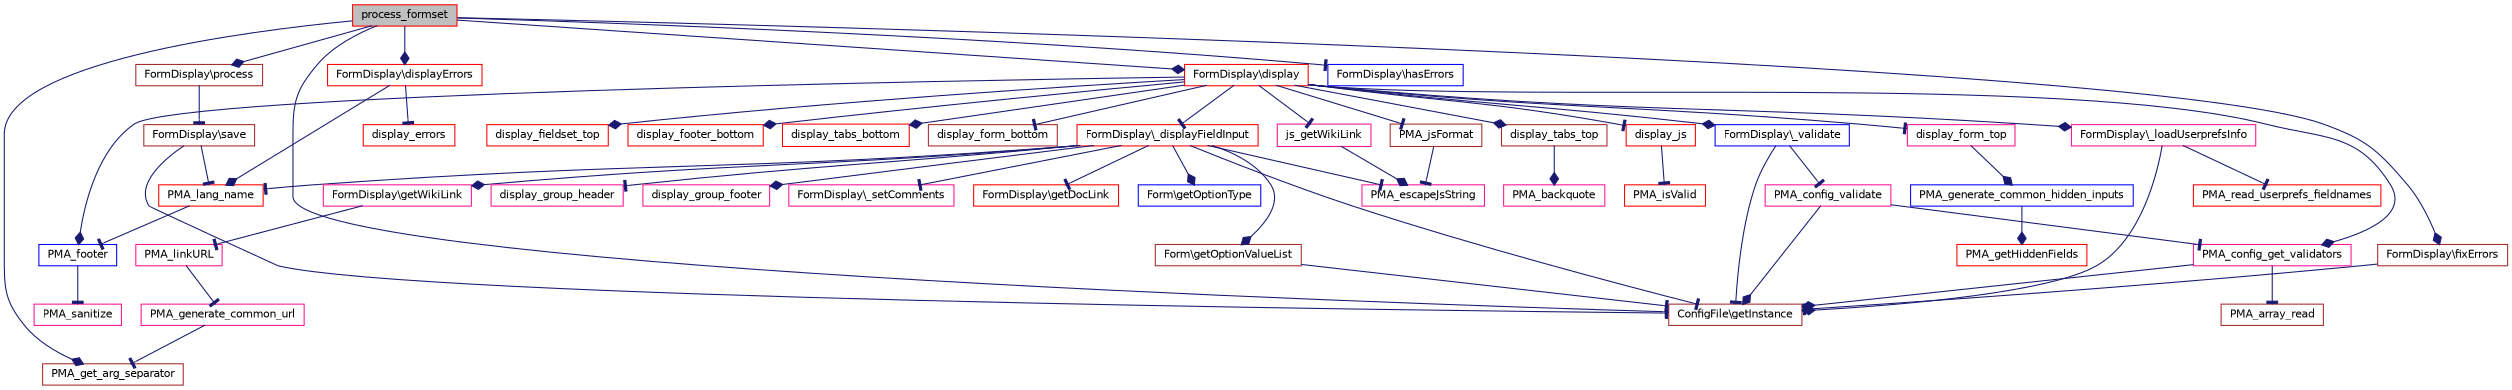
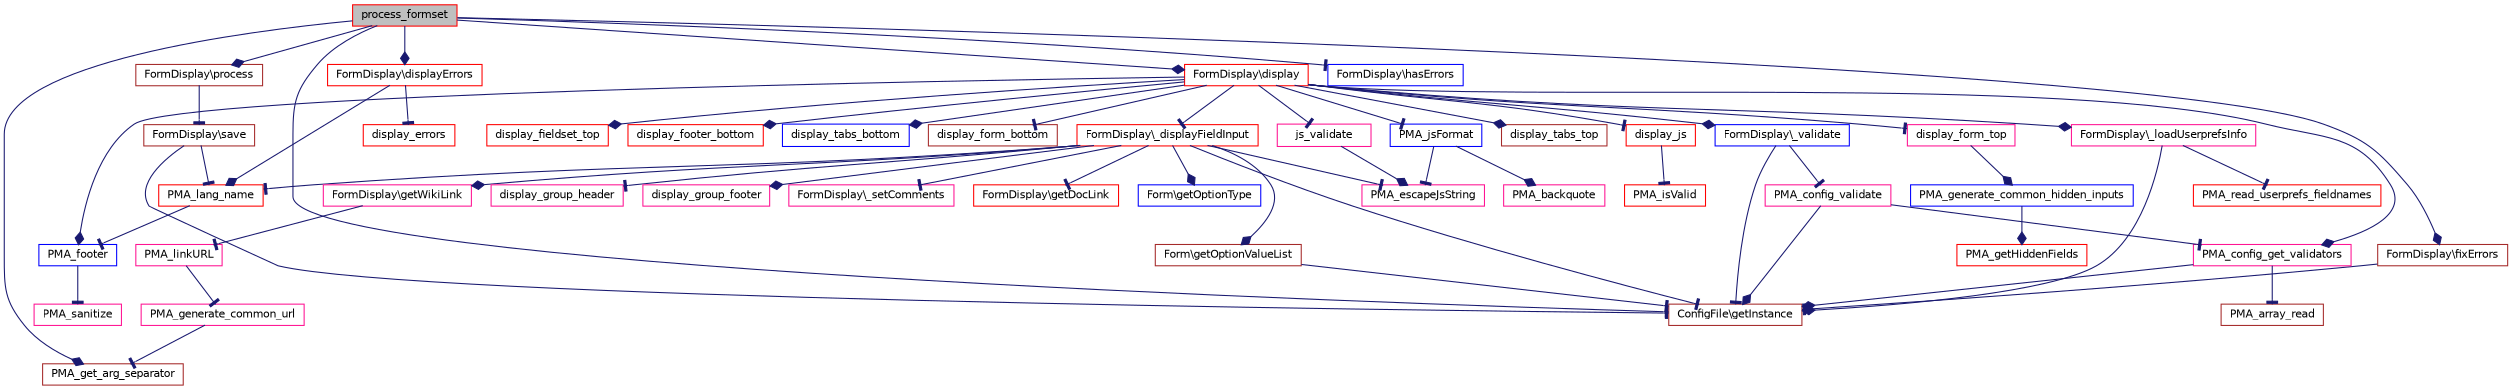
  digraph {
    rankdir=TB
    node [color=deeppink fillcolor=white fontname=Helvetica fontsize=10 shape=record style=filled]
    edge [arrowhead=tee color=midnightblue fontname=Helvetica fontsize=10 labelfontname=Helvetica labelfontsize=10 style=solid]
    n1 [color=red fillcolor=grey75 fontcolor=black height=0.2 label=process_formset width=0.4]
    n2 [color=brown height=0.2 label="FormDisplay\\fixErrors" width=0.4]
    n3 [color=brown height=0.2 label="ConfigFile\\getInstance" width=0.4]
    n4 [color=brown height=0.2 label="FormDisplay\\process" width=0.4]
    n5 [color=red height=0.2 label="FormDisplay\\display" width=0.4]
    n6 [color=brown height=0.2 label=PMA_get_arg_separator width=0.4]
    n7 [color=blue height=0.2 label="FormDisplay\\hasErrors" width=0.4]
    n8 [color=red height=0.2 label="FormDisplay\\displayErrors" width=0.4]
    n9 [color=brown height=0.2 label="FormDisplay\\save" width=0.4]
    n10 [color=blue height=0.2 label=PMA_footer width=0.4]
    n11 [height=0.2 label=PMA_config_get_validators width=0.4]
    n12 [height=0.2 label=display_form_top width=0.4]
    n13 [color=brown height=0.2 label=display_tabs_top width=0.4]
    n14 [color=blue height=0.2 label="FormDisplay\\_validate" width=0.4]
    n15 [height=0.2 label="FormDisplay\\_loadUserprefsInfo" width=0.4]
    n16 [color=red height=0.2 label=display_fieldset_top width=0.4]
    n17 [color=red height=0.2 label="FormDisplay\\_displayFieldInput" width=0.4]
-   n18 [height=0.2 label=js_getWikiLink width=0.4]
+   n18 [height=0.2 label=js_validate width=0.4]
    n19 [color=red height=0.2 label=display_footer_bottom width=0.4]
-   n20 [color=red height=0.2 label=display_tabs_bottom width=0.4]
+   n20 [color=blue height=0.2 label=display_tabs_bottom width=0.4]
    n21 [color=brown height=0.2 label=display_form_bottom width=0.4]
-   n22 [color=brown height=0.2 label=PMA_jsFormat width=0.4]
+   n22 [color=blue height=0.2 label=PMA_jsFormat width=0.4]
    n23 [color=red height=0.2 label=display_js width=0.4]
    n24 [color=red height=0.2 label=PMA_lang_name width=0.4]
    n25 [color=red height=0.2 label=display_errors width=0.4]
    n26 [height=0.2 label=PMA_sanitize width=0.4]
    n27 [color=brown height=0.2 label=PMA_array_read width=0.4]
    n28 [color=blue height=0.2 label=PMA_generate_common_hidden_inputs width=0.4]
    n29 [height=0.2 label=PMA_config_validate width=0.4]
    n30 [color=red height=0.2 label=PMA_read_userprefs_fieldnames width=0.4]
    n31 [color=red height=0.2 label="FormDisplay\\getDocLink" width=0.4]
    n32 [height=0.2 label="FormDisplay\\getWikiLink" width=0.4]
    n33 [color=blue height=0.2 label="Form\\getOptionType" width=0.4]
    n34 [color=brown height=0.2 label="Form\\getOptionValueList" width=0.4]
    n35 [height=0.2 label=display_group_header width=0.4]
    n36 [height=0.2 label=display_group_footer width=0.4]
    n37 [height=0.2 label="FormDisplay\\_setComments" width=0.4]
    n38 [height=0.2 label=PMA_escapeJsString width=0.4]
    n39 [height=0.2 label=PMA_backquote width=0.4]
    n40 [color=red height=0.2 label=PMA_isValid width=0.4]
    n41 [color=red height=0.2 label=PMA_getHiddenFields width=0.4]
    n42 [height=0.2 label=PMA_linkURL width=0.4]
    n43 [height=0.2 label=PMA_generate_common_url width=0.4]
    n1 -> n2 [arrowhead=diamond]
    n1 -> n3
    n1 -> n4 [arrowhead=diamond]
    n1 -> n5 [arrowhead=diamond]
    n1 -> n6 [arrowhead=diamond]
    n1 -> n7
    n1 -> n8 [arrowhead=diamond]
    n2 -> n3
    n4 -> n9
    n5 -> n10 [arrowhead=diamond]
    n5 -> n11 [arrowhead=diamond]
    n5 -> n12
    n5 -> n13 [arrowhead=diamond]
    n5 -> n14 [arrowhead=diamond]
    n5 -> n15 [arrowhead=diamond]
    n5 -> n16 [arrowhead=diamond]
    n5 -> n17
    n5 -> n18
    n5 -> n19 [arrowhead=diamond]
    n5 -> n20 [arrowhead=diamond]
    n5 -> n21
    n5 -> n22
    n5 -> n23
    n8 -> n24 [arrowhead=diamond]
    n8 -> n25
    n9 -> n3
    n9 -> n24
    n10 -> n26
    n11 -> n3 [arrowhead=diamond]
    n11 -> n27
    n12 -> n28 [arrowhead=diamond]
    n14 -> n3
    n14 -> n29
    n15 -> n3 [arrowhead=diamond]
    n15 -> n30
    n17 -> n3
    n17 -> n24
    n17 -> n31
    n17 -> n32 [arrowhead=diamond]
    n17 -> n33 [arrowhead=diamond]
    n17 -> n34 [arrowhead=diamond]
    n17 -> n35
    n17 -> n36 [arrowhead=diamond]
    n17 -> n37
    n17 -> n38
    n18 -> n38 [arrowhead=diamond]
    n22 -> n38
-   n13 -> n39 [arrowhead=diamond]
+   n22 -> n39 [arrowhead=diamond]
    n23 -> n40
    n24 -> n10
    n28 -> n41 [arrowhead=diamond]
    n29 -> n3 [arrowhead=diamond]
    n29 -> n11
    n32 -> n42
    n34 -> n3
    n42 -> n43
    n43 -> n6
  }
